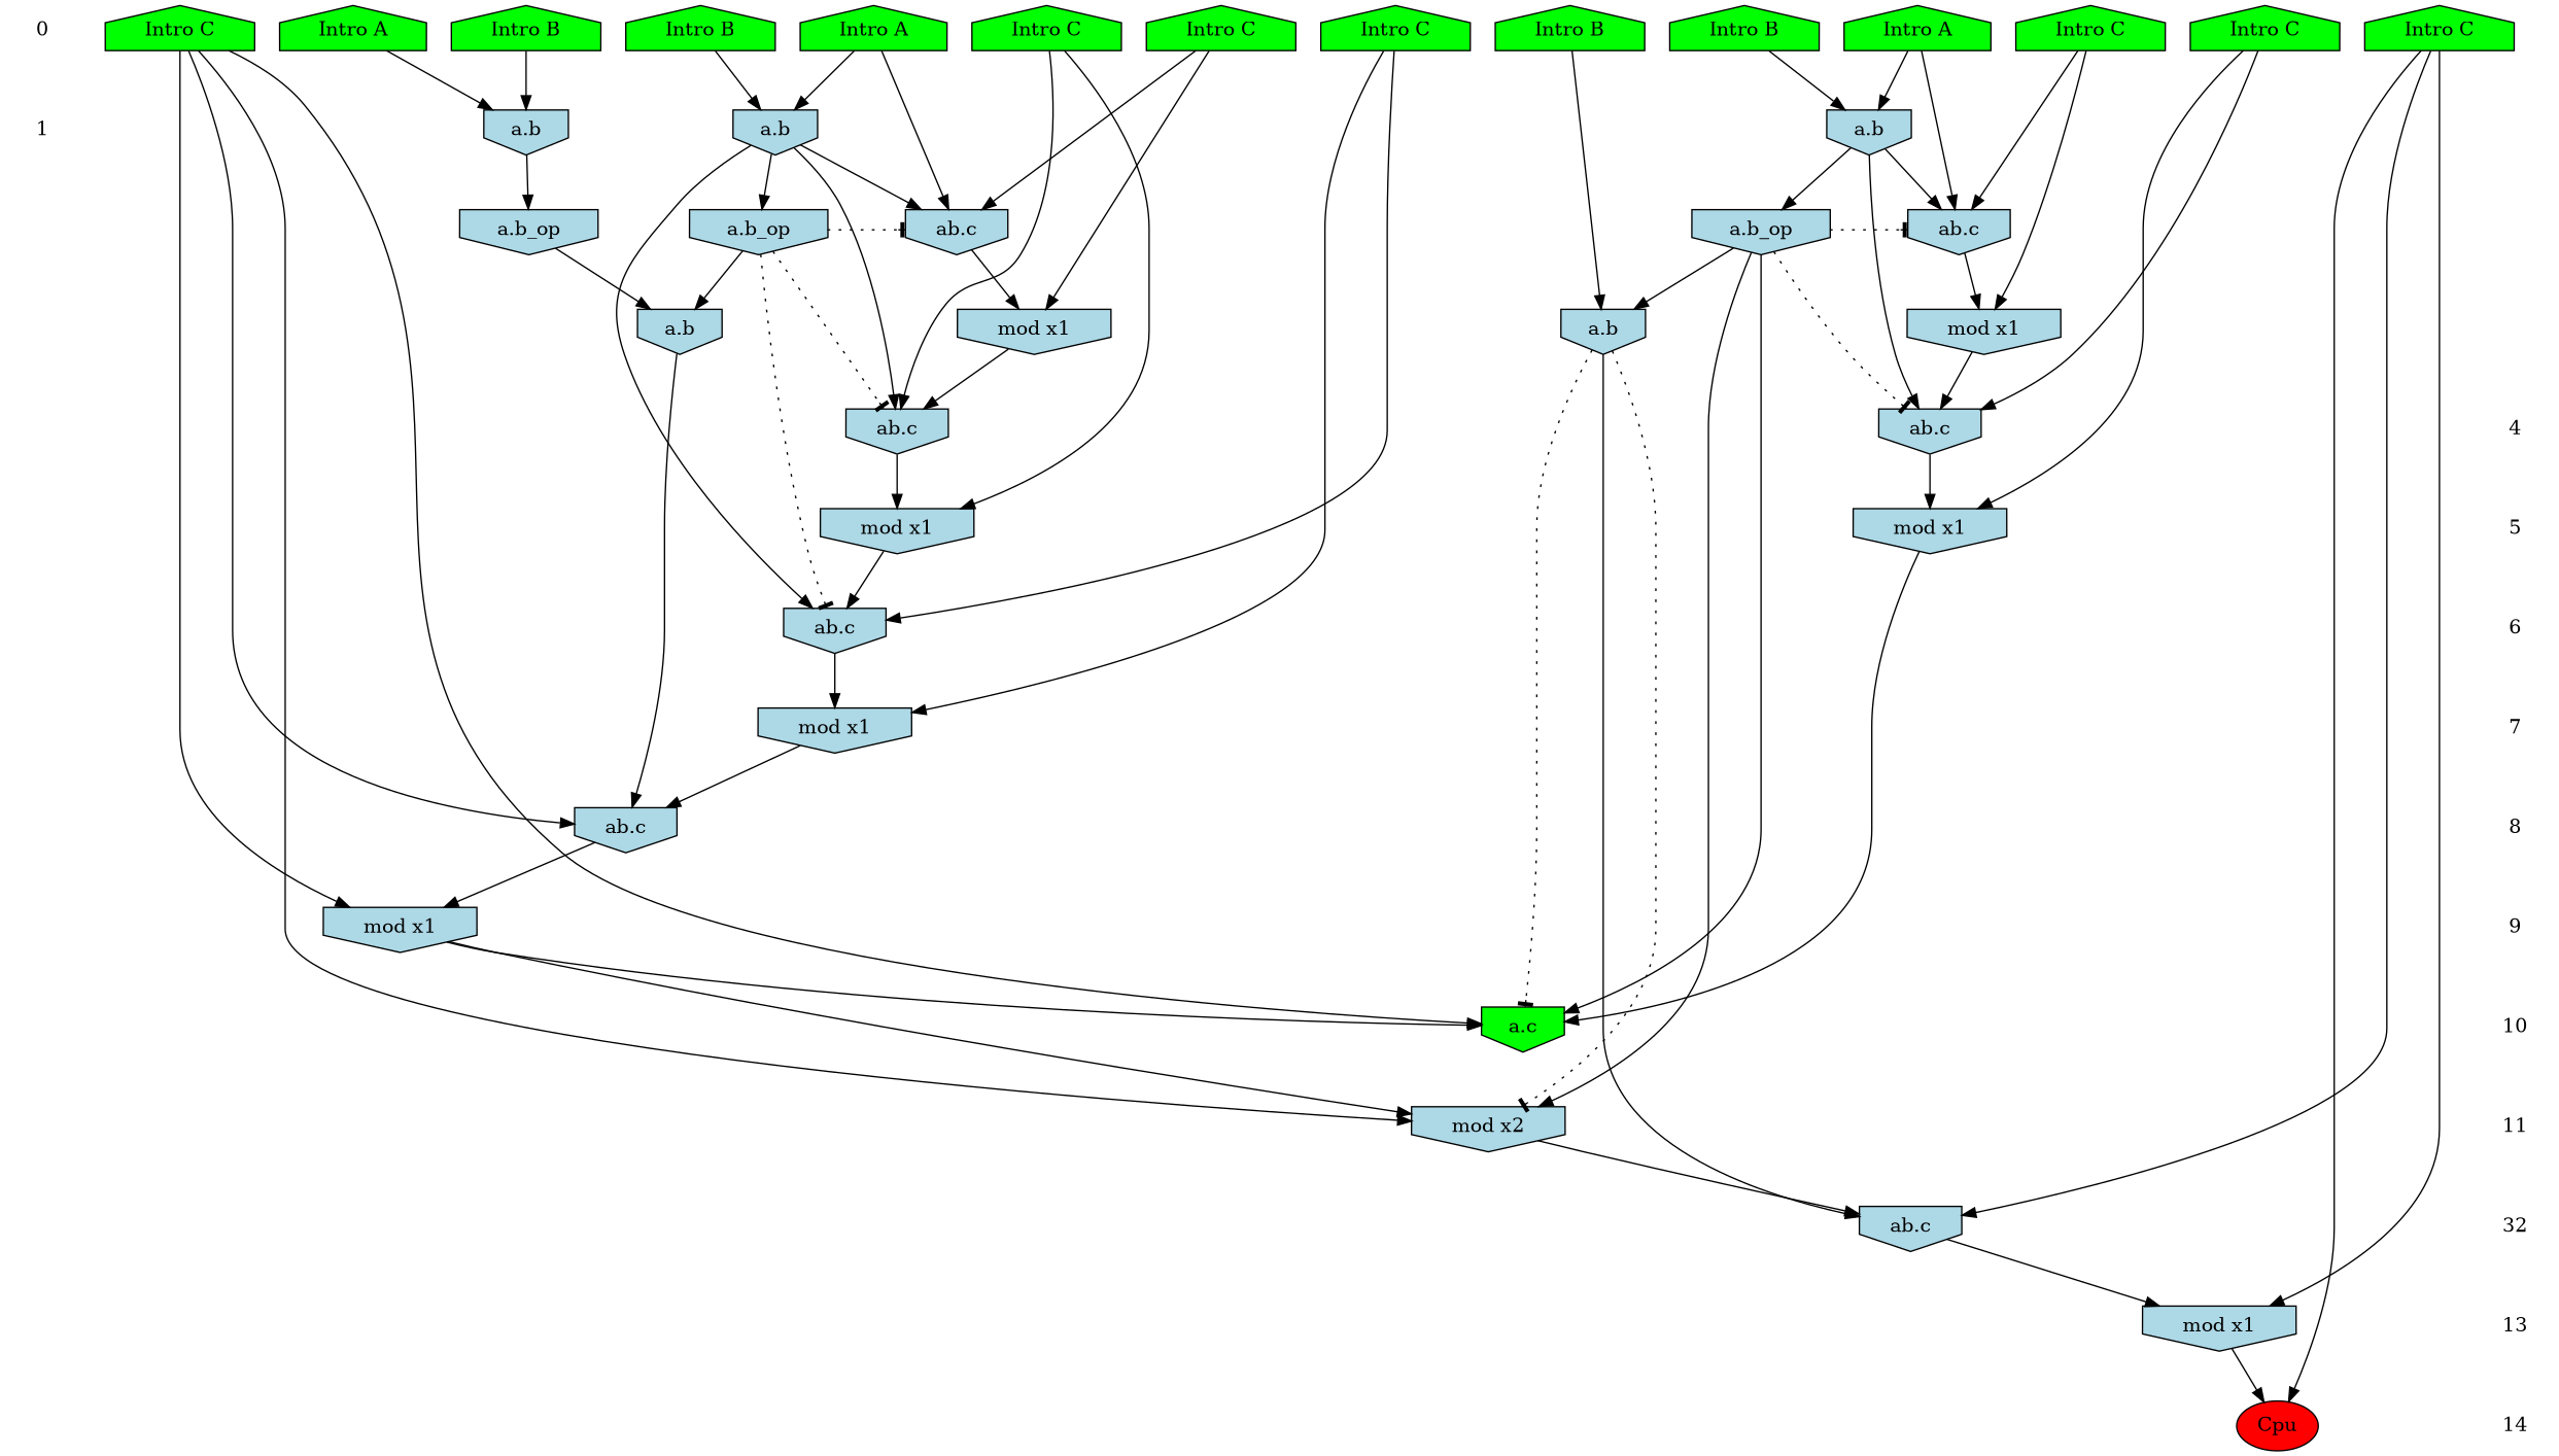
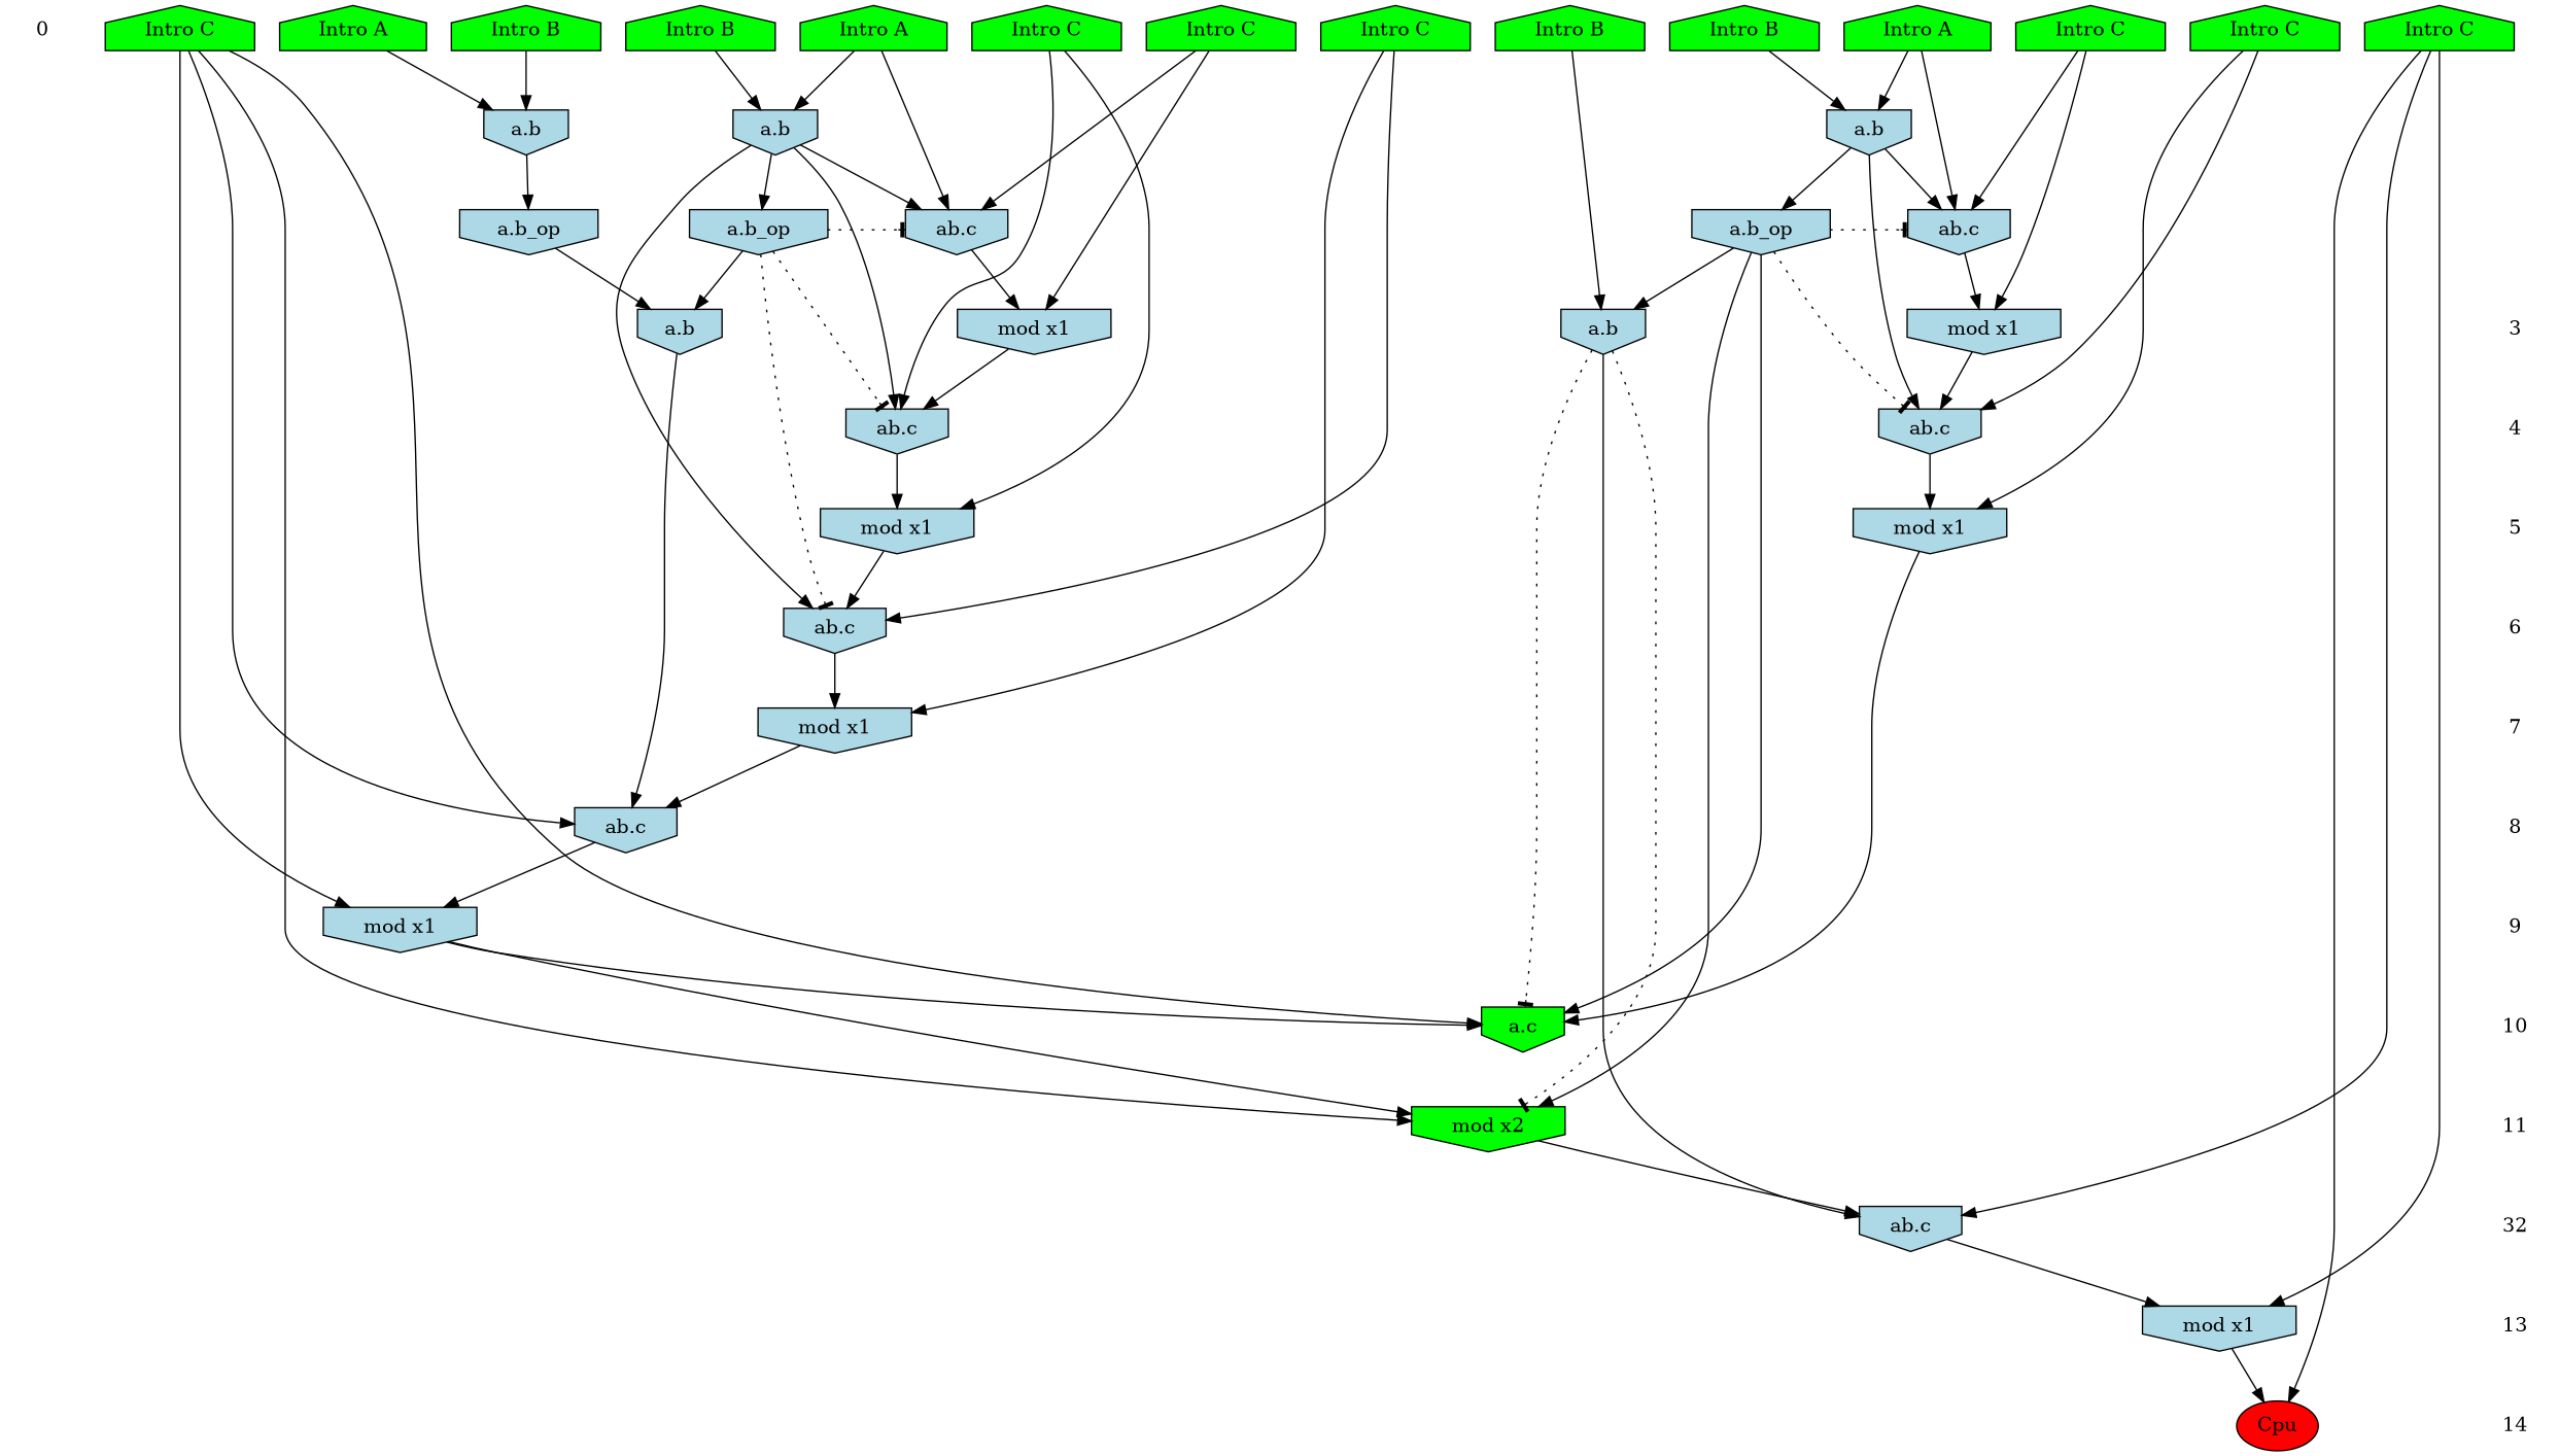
  digraph {
    ranksep=.5
    node [shape=invhouse fillcolor=lightblue style=filled]
    0 [shape=plaintext fillcolor="" style=""]
    n2 [fillcolor=green label="Intro B" shape=house]
    n3 [fillcolor=green label="Intro B" shape=house]
    n4 [fillcolor=green label="Intro A" shape=house]
    n5 [fillcolor=green label="Intro A" shape=house]
    n6 [fillcolor=green label="Intro B" shape=house]
    n7 [fillcolor=green label="Intro A" shape=house]
    n8 [fillcolor=green label="Intro B" shape=house]
    n9 [fillcolor=green label="Intro C" shape=house]
    n10 [fillcolor=green label="Intro C" shape=house]
    n11 [fillcolor=green label="Intro C" shape=house]
    n12 [fillcolor=green label="Intro C" shape=house]
    n13 [fillcolor=green label="Intro C" shape=house]
    n14 [fillcolor=green label="Intro C" shape=house]
    n15 [fillcolor=green label="Intro C" shape=house]
-   1 [shape=plaintext fillcolor="" style=""]
    n17 [label="a.b"]
    n18 [label="a.b"]
    n19 [label="a.b"]
    n20 [label="ab.c"]
    n21 [label="ab.c"]
    n22 [label="a.b_op"]
    n23 [label="a.b_op"]
    n24 [label="a.b_op"]
+   3 [shape=plaintext fillcolor="" style=""]
    n26 [label="mod x1"]
    n27 [label="mod x1"]
    n28 [label="a.b"]
    n29 [label="a.b"]
    4 [shape=plaintext fillcolor="" style=""]
    n31 [label="ab.c"]
    n32 [label="ab.c"]
    5 [shape=plaintext fillcolor="" style=""]
    n34 [label="mod x1"]
    n35 [label="mod x1"]
    6 [shape=plaintext fillcolor="" style=""]
    n37 [label="ab.c"]
    7 [shape=plaintext fillcolor="" style=""]
    n39 [label="mod x1"]
    8 [shape=plaintext fillcolor="" style=""]
    n41 [label="ab.c"]
    9 [shape=plaintext fillcolor="" style=""]
    n43 [label="mod x1"]
    10 [shape=plaintext fillcolor="" style=""]
    n45 [fillcolor=green label="a.c"]
    11 [shape=plaintext fillcolor="" style=""]
-   n47 [label="mod x2"]
+   n47 [fillcolor=green label="mod x2"]
    n48 [label=32 shape=plaintext fillcolor="" style=""]
    n49 [label="ab.c"]
    13 [shape=plaintext fillcolor="" style=""]
    n51 [label="mod x1"]
    14 [shape=plaintext fillcolor="" style=""]
    n53 [fillcolor=red label=Cpu shape=""]
    subgraph sub_1 {
      rank=same
      0
      n2
      n3
      n4
      n5
      n6
      n7
      n8
      n9
      n10
      n11
      n12
      n13
      n14
      n15
    }
    subgraph sub_2 {
      rank=same
-     1
      n17
      n18
      n19
    }
    subgraph sub_3 {
      rank=same
      n20
      n21
      n22
      n23
      n24
    }
    subgraph sub_4 {
      rank=same
+     3
      n26
      n27
      n28
      n29
    }
    subgraph sub_5 {
      rank=same
      4
      n31
      n32
    }
    subgraph sub_6 {
      rank=same
      5
      n34
      n35
    }
    subgraph sub_7 {
      rank=same
      6
      n37
    }
    subgraph sub_8 {
      rank=same
      7
      n39
    }
    subgraph sub_9 {
      rank=same
      8
      n41
    }
    subgraph sub_10 {
      rank=same
      9
      n43
    }
    subgraph sub_11 {
      rank=same
      10
      n45
    }
    subgraph sub_12 {
      rank=same
      11
      n47
    }
    subgraph sub_13 {
      rank=same
      n48
      n49
    }
    subgraph sub_14 {
      rank=same
      13
      n51
    }
    subgraph sub_15 {
      rank=same
      14
      n53
    }
-   0 -> 1 [style=invis]
    n2 -> n19
    n3 -> n17
    n4 -> n19
    n4 -> n21
    n5 -> n18
    n6 -> n18
    n7 -> n17
    n7 -> n20
    n8 -> n29
    n9 -> n31
    n9 -> n34
    n10 -> n37
    n10 -> n39
    n11 -> n20
    n11 -> n26
    n12 -> n49
    n12 -> n51
    n12 -> n53
    n13 -> n41
    n13 -> n43
    n13 -> n45
    n13 -> n47
    n14 -> n32
    n14 -> n35
    n15 -> n21
    n15 -> n27
    n17 -> n20
    n17 -> n22
    n17 -> n31
    n17 -> n37
    n18 -> n23
    n19 -> n21
    n19 -> n24
    n19 -> n32
    n20 -> n26
    n21 -> n27
    n22 -> n20 [arrowhead=tee style=dotted]
    n22 -> n28
    n22 -> n31 [arrowhead=tee style=dotted]
    n22 -> n37 [arrowhead=tee style=dotted]
    n23 -> n28
    n24 -> n21 [arrowhead=tee style=dotted]
    n24 -> n29
    n24 -> n32 [arrowhead=tee style=dotted]
    n24 -> n45
    n24 -> n47
+   3 -> 4 [style=invis]
    n26 -> n31
    n27 -> n32
    n28 -> n41
    n29 -> n45 [arrowhead=tee style=dotted]
    n29 -> n47 [arrowhead=tee style=dotted]
    n29 -> n49
    4 -> 5 [style=invis]
    n31 -> n34
    n32 -> n35
    5 -> 6 [style=invis]
    n34 -> n37
    n35 -> n45
    6 -> 7 [style=invis]
    n37 -> n39
    7 -> 8 [style=invis]
    n39 -> n41
    8 -> 9 [style=invis]
    n41 -> n43
    9 -> 10 [style=invis]
    n43 -> n45
    n43 -> n47
    10 -> 11 [style=invis]
    11 -> n48 [style=invis]
    n47 -> n49
    n48 -> 13 [style=invis]
    n49 -> n51
    13 -> 14 [style=invis]
    n51 -> n53
  }
